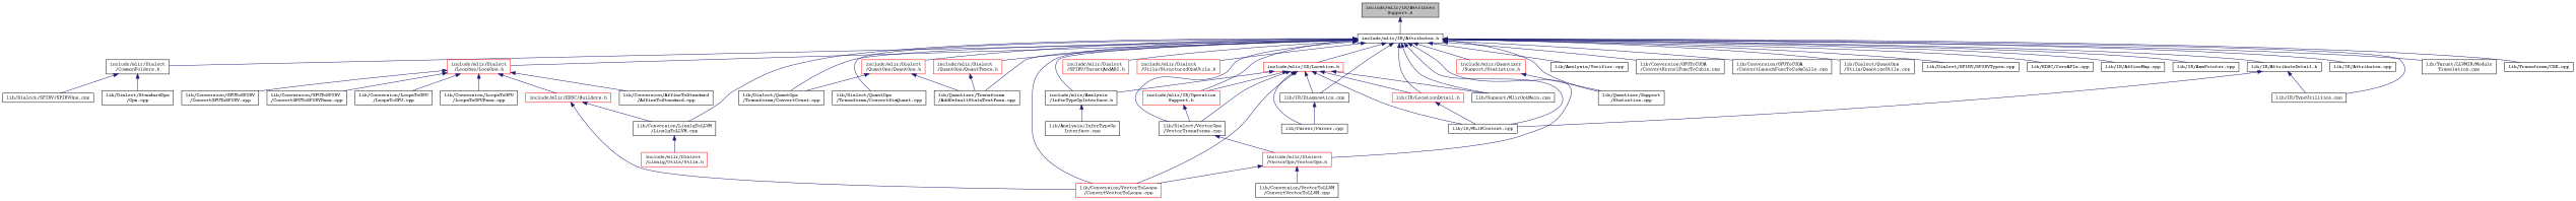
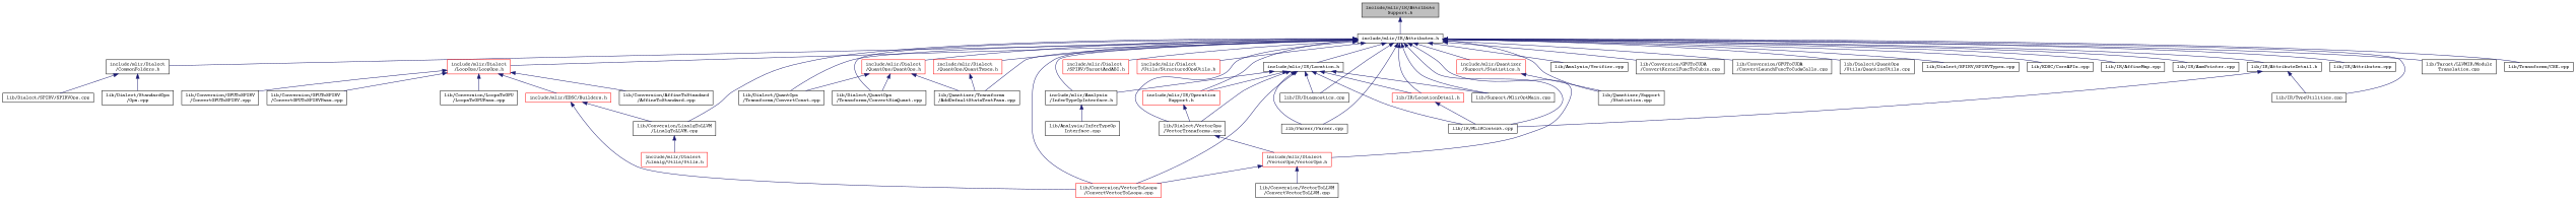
  digraph {
    fontname="Courier Prime"
    node [color=black fontname="Courier Prime" fontsize=10 shape=record]
    edge [color=midnightblue dir=back fontname="Courier Prime" fontsize=10 labelfontname=Helvetica labelfontsize=10 style=solid]
    n1 [fillcolor=grey75 fontcolor=black height=0.2 label="include/mlir/IR/Attribute\lSupport.h" style=filled width=0.4]
    n2 [height=0.2 label="include/mlir/IR/Attributes.h" width=0.4]
    n3 [height=0.2 label="include/mlir/Analysis\l/InferTypeOpInterface.h" width=0.4]
    n4 [height=0.2 label="include/mlir/Dialect\l/CommonFolders.h" width=0.4]
    n5 [color=red height=0.2 label="include/mlir/Dialect\l/LoopOps/LoopOps.h" width=0.4]
    n6 [height=0.2 label="lib/Conversion/LinalgToLLVM\l/LinalgToLLVM.cpp" width=0.4]
    n7 [color=red height=0.2 label="lib/Conversion/VectorToLoops\l/ConvertVectorToLoops.cpp" width=0.4]
    n8 [color=red height=0.2 label="include/mlir/Dialect\l/QuantOps/QuantOps.h" width=0.4]
    n9 [height=0.2 label="lib/Dialect/QuantOps\l/Transforms/ConvertConst.cpp" width=0.4]
    n10 [height=0.2 label="lib/Dialect/QuantOps\l/Transforms/ConvertSimQuant.cpp" width=0.4]
    n11 [height=0.2 label="lib/Quantizer/Transforms\l/AddDefaultStatsTestPass.cpp" width=0.4]
    n12 [color=red height=0.2 label="include/mlir/Dialect\l/QuantOps/QuantTypes.h" width=0.4]
    n13 [color=red height=0.2 label="include/mlir/Dialect\l/SPIRV/TargetAndABI.h" width=0.4]
    n14 [color=red height=0.2 label="include/mlir/Dialect\l/Utils/StructuredOpsUtils.h" width=0.4]
    n15 [color=red height=0.2 label="include/mlir/Dialect\l/VectorOps/VectorOps.h" width=0.4]
    n16 [height=0.2 label="lib/Dialect/VectorOps\l/VectorTransforms.cpp" width=0.4]
-   n17 [color=red height=0.2 label="include/mlir/IR/Location.h" width=0.4]
+   n17 [height=0.2 label="include/mlir/IR/Location.h" width=0.4]
    n18 [color=red height=0.2 label="include/mlir/IR/Operation\lSupport.h" width=0.4]
    n19 [height=0.2 label="lib/IR/Diagnostics.cpp" width=0.4]
    n20 [color=red height=0.2 label="lib/IR/LocationDetail.h" width=0.4]
    n21 [height=0.2 label="lib/IR/MLIRContext.cpp" width=0.4]
    n22 [height=0.2 label="lib/Parser/Parser.cpp" width=0.4]
    n23 [height=0.2 label="lib/Support/MlirOptMain.cpp" width=0.4]
    n24 [color=red height=0.2 label="include/mlir/Quantizer\l/Support/Statistics.h" width=0.4]
    n25 [height=0.2 label="lib/Quantizer/Support\l/Statistics.cpp" width=0.4]
    n26 [height=0.2 label="lib/Analysis/Verifier.cpp" width=0.4]
    n27 [height=0.2 label="lib/Conversion/GPUToCUDA\l/ConvertKernelFuncToCubin.cpp" width=0.4]
    n28 [height=0.2 label="lib/Conversion/GPUToCUDA\l/ConvertLaunchFuncToCudaCalls.cpp" width=0.4]
    n29 [height=0.2 label="lib/Dialect/QuantOps\l/Utils/QuantizeUtils.cpp" width=0.4]
    n30 [height=0.2 label="lib/Dialect/SPIRV/SPIRVTypes.cpp" width=0.4]
    n31 [height=0.2 label="lib/EDSC/CoreAPIs.cpp" width=0.4]
    n32 [height=0.2 label="lib/IR/AffineMap.cpp" width=0.4]
    n33 [height=0.2 label="lib/IR/AsmPrinter.cpp" width=0.4]
    n34 [height=0.2 label="lib/IR/AttributeDetail.h" width=0.4]
    n35 [height=0.2 label="lib/IR/Attributes.cpp" width=0.4]
    n36 [height=0.2 label="lib/IR/TypeUtilities.cpp" width=0.4]
    n37 [height=0.2 label="lib/Target/LLVMIR/Module\lTranslation.cpp" width=0.4]
    n38 [height=0.2 label="lib/Transforms/CSE.cpp" width=0.4]
    n39 [height=0.2 label="lib/Analysis/InferTypeOp\lInterface.cpp" width=0.4]
    n40 [height=0.2 label="lib/Dialect/SPIRV/SPIRVOps.cpp" width=0.4]
    n41 [height=0.2 label="lib/Dialect/StandardOps\l/Ops.cpp" width=0.4]
    n42 [color=red height=0.2 label="include/mlir/EDSC/Builders.h" width=0.4]
    n43 [height=0.2 label="lib/Conversion/AffineToStandard\l/AffineToStandard.cpp" width=0.4]
    n44 [height=0.2 label="lib/Conversion/GPUToSPIRV\l/ConvertGPUToSPIRV.cpp" width=0.4]
    n45 [height=0.2 label="lib/Conversion/GPUToSPIRV\l/ConvertGPUToSPIRVPass.cpp" width=0.4]
-   n46 [height=0.2 label="lib/Conversion/LoopsToGPU\l/LoopsToGPU.cpp" width=0.4]
    n47 [height=0.2 label="lib/Conversion/LoopsToGPU\l/LoopsToGPUPass.cpp" width=0.4]
    n48 [color=red height=0.2 label="include/mlir/Dialect\l/Linalg/Utils/Utils.h" width=0.4]
    n49 [height=0.2 label="lib/Conversion/VectorToLLVM\l/ConvertVectorToLLVM.cpp" width=0.4]
    n1 -> n2
    n2 -> n3
    n2 -> n4
    n2 -> n5
    n2 -> n6
    n2 -> n7
    n2 -> n8
    n2 -> n9
    n2 -> n10
    n2 -> n11
    n2 -> n12
    n2 -> n13
    n2 -> n14
    n2 -> n15
    n2 -> n16
    n2 -> n17
    n2 -> n18
    n2 -> n19
    n2 -> n20
    n2 -> n21
-   n19 -> n22
+   n2 -> n22
    n2 -> n23
    n2 -> n24
    n2 -> n25
    n2 -> n26
    n2 -> n27
    n2 -> n28
    n2 -> n29
    n2 -> n30
    n2 -> n31
    n2 -> n32
    n2 -> n33
    n2 -> n34
    n2 -> n35
    n2 -> n36
    n2 -> n37
    n2 -> n38
    n3 -> n39
    n4 -> n40
    n4 -> n41
    n5 -> n42
    n5 -> n43
    n5 -> n44
    n5 -> n45
-   n5 -> n46
    n5 -> n47
    n6 -> n48
    n8 -> n9
+   n8 -> n10
    n8 -> n11
    n12 -> n11
    n15 -> n7
    n15 -> n49
    n16 -> n15
    n17 -> n3
    n17 -> n7
    n17 -> n16
    n17 -> n18
    n17 -> n19
    n17 -> n20
    n17 -> n21
    n17 -> n22
    n17 -> n23
    n18 -> n16
    n20 -> n21
    n24 -> n25
    n34 -> n21
    n34 -> n36
    n42 -> n6
    n42 -> n7
  }
